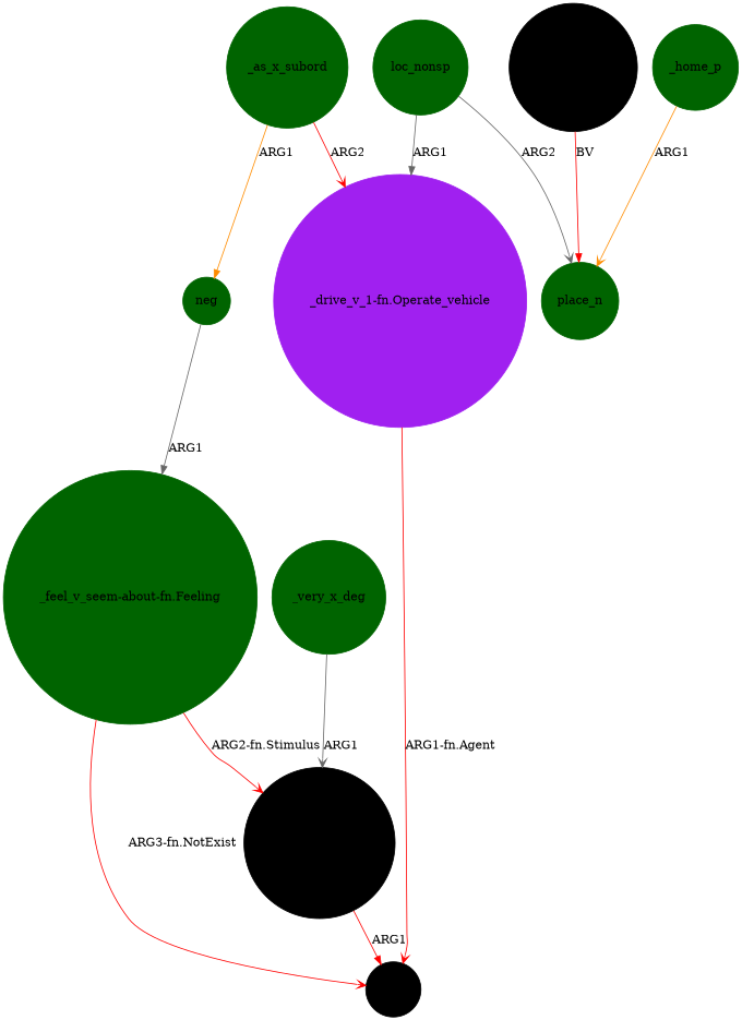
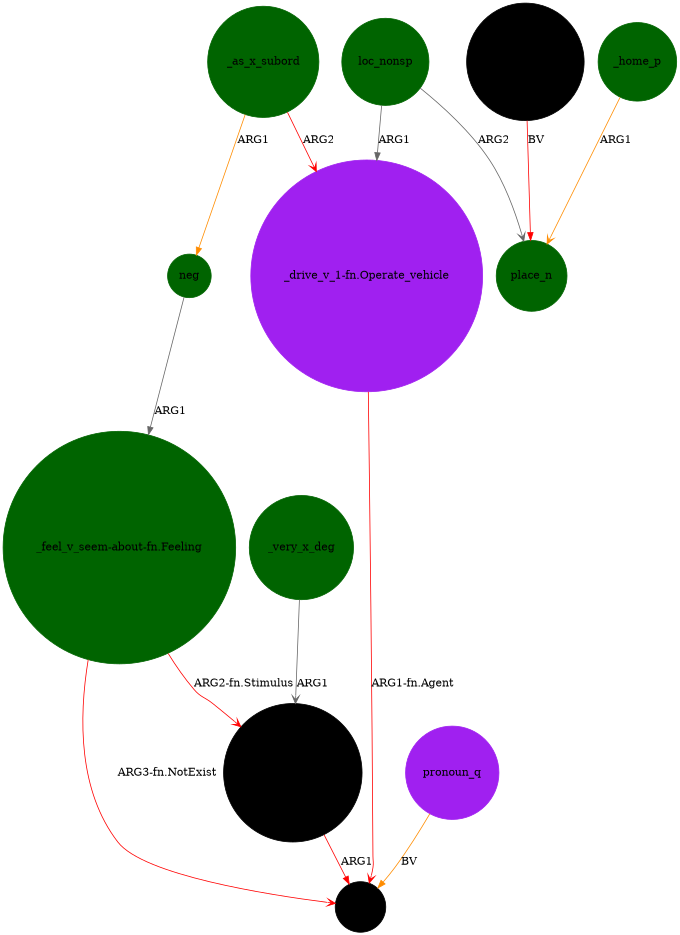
  digraph {
    node [shape=circle style=filled color=darkgreen]
    edge [color=red arrowhead=vee]
    "_feel_v_seem-about-fn.Feeling"
    pron [color=black]
    "_good_a_at-for-of" [color=black]
    loc_nonsp
    place_n
    "_drive_v_1-fn.Operate_vehicle" [color=purple]
    _as_x_subord
    neg
    def_implicit_q [color=black]
    _very_x_deg
    _home_p
+   pronoun_q [color=purple]
    "_feel_v_seem-about-fn.Feeling" -> pron [label="ARG3-fn.NotExist"]
    "_feel_v_seem-about-fn.Feeling" -> "_good_a_at-for-of" [label="ARG2-fn.Stimulus"]
    "_good_a_at-for-of" -> pron [label=ARG1 arrowhead=normal]
    loc_nonsp -> place_n [label=ARG2 color=gray40]
    loc_nonsp -> "_drive_v_1-fn.Operate_vehicle" [label=ARG1 color=gray40 arrowhead=normal]
    "_drive_v_1-fn.Operate_vehicle" -> pron [label="ARG1-fn.Agent"]
    _as_x_subord -> "_drive_v_1-fn.Operate_vehicle" [label=ARG2]
    _as_x_subord -> neg [label=ARG1 color=darkorange arrowhead=normal]
    neg -> "_feel_v_seem-about-fn.Feeling" [label=ARG1 color=gray40 arrowhead=normal]
    def_implicit_q -> place_n [label=BV arrowhead=normal]
    _very_x_deg -> "_good_a_at-for-of" [label=ARG1 color=gray40]
    _home_p -> place_n [label=ARG1 color=darkorange]
+   pronoun_q -> pron [label=BV color=darkorange arrowhead=normal]
  }
